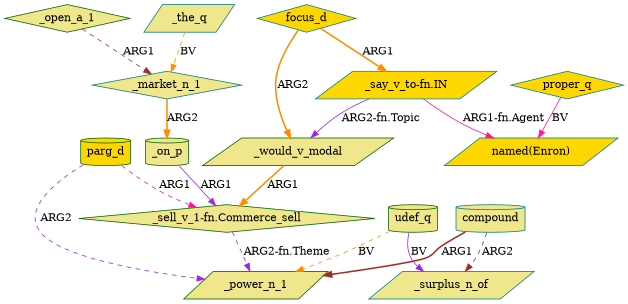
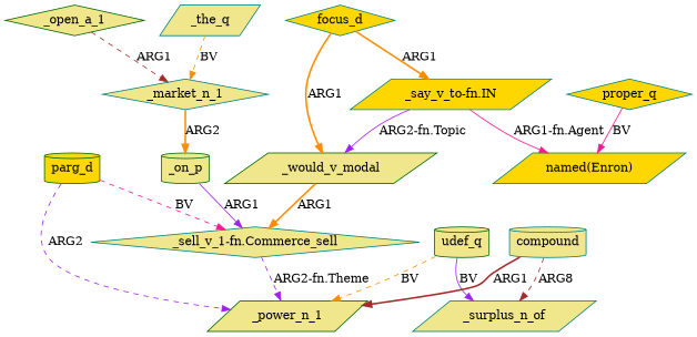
  digraph {
    node [color=teal fillcolor=khaki shape=parallelogram style=filled]
    edge [color=darkorange style=dashed]
    "_say_v_to-fn.IN" [fillcolor=gold]
    _would_v_modal [color=darkgreen]
    "named(Enron)" [fillcolor=gold]
-   "_sell_v_1-fn.Commerce_sell" [color=darkgreen shape=diamond]
+   "_sell_v_1-fn.Commerce_sell" [shape=diamond]
    _power_n_1 [color=darkgreen]
    _on_p [color=darkgreen shape=cylinder]
    _market_n_1 [shape=diamond]
    focus_d [fillcolor=gold shape=diamond]
    parg_d [color=darkgreen fillcolor=gold shape=cylinder]
    proper_q [fillcolor=gold shape=diamond]
    _open_a_1 [color=darkgreen shape=diamond]
    udef_q [color=darkgreen shape=cylinder]
    _surplus_n_of
    _the_q
    compound [shape=cylinder]
    "_say_v_to-fn.IN" -> _would_v_modal [color=purple label="ARG2-fn.Topic" style=solid]
    "_say_v_to-fn.IN" -> "named(Enron)" [color=deeppink label="ARG1-fn.Agent" style=solid]
    _would_v_modal -> "_sell_v_1-fn.Commerce_sell" [label=ARG1 style=bold]
    "_sell_v_1-fn.Commerce_sell" -> _power_n_1 [color=purple label="ARG2-fn.Theme"]
    _on_p -> "_sell_v_1-fn.Commerce_sell" [color=purple label=ARG1 style=solid]
    _market_n_1 -> _on_p [label=ARG2 style=bold]
    focus_d -> "_say_v_to-fn.IN" [label=ARG1 style=bold]
-   focus_d -> _would_v_modal [label=ARG2 style=bold]
-   parg_d -> "_sell_v_1-fn.Commerce_sell" [color=deeppink label=ARG1]
+   focus_d -> _would_v_modal [label=ARG1 style=bold]
+   parg_d -> "_sell_v_1-fn.Commerce_sell" [color=deeppink label=BV]
    parg_d -> _power_n_1 [color=purple label=ARG2]
    proper_q -> "named(Enron)" [color=deeppink label=BV style=solid]
    _open_a_1 -> _market_n_1 [color=brown label=ARG1]
    udef_q -> _power_n_1 [label=BV]
    udef_q -> _surplus_n_of [color=purple label=BV style=solid]
    _the_q -> _market_n_1 [label=BV]
    compound -> _power_n_1 [color=brown label=ARG1 style=bold]
-   compound -> _surplus_n_of [color=brown label=ARG2]
+   compound -> _surplus_n_of [color=brown label=ARG8]
  }
